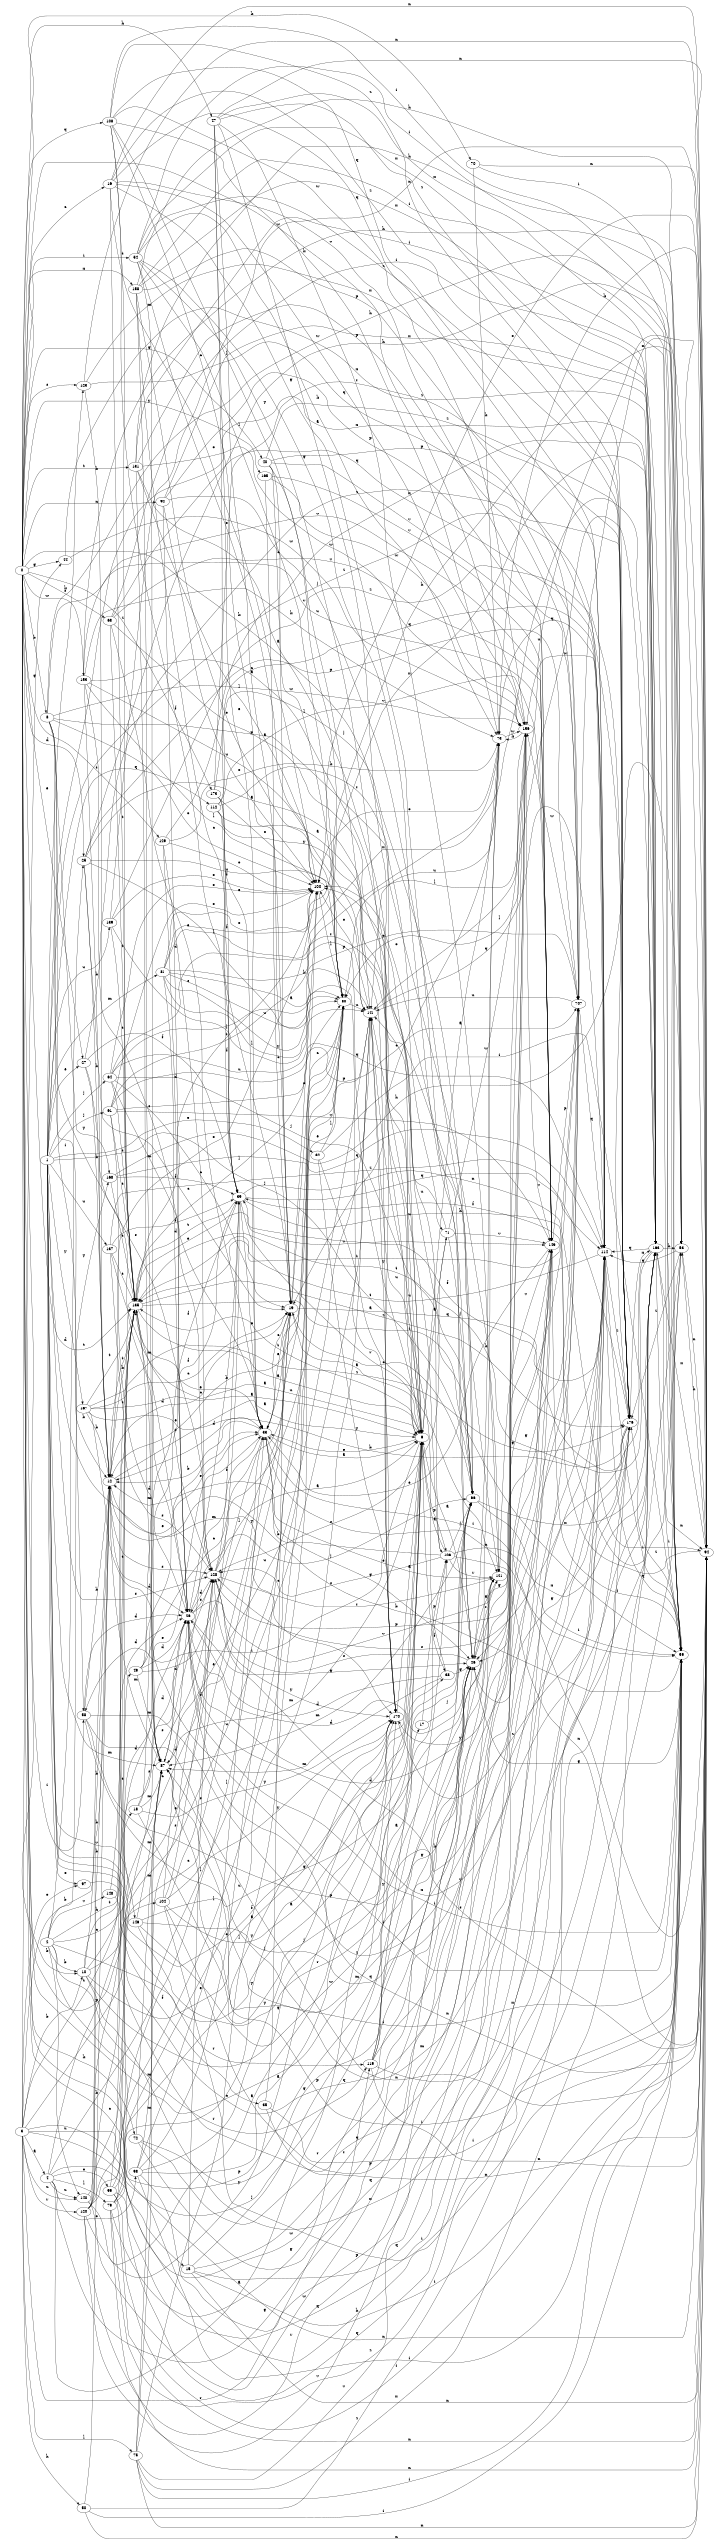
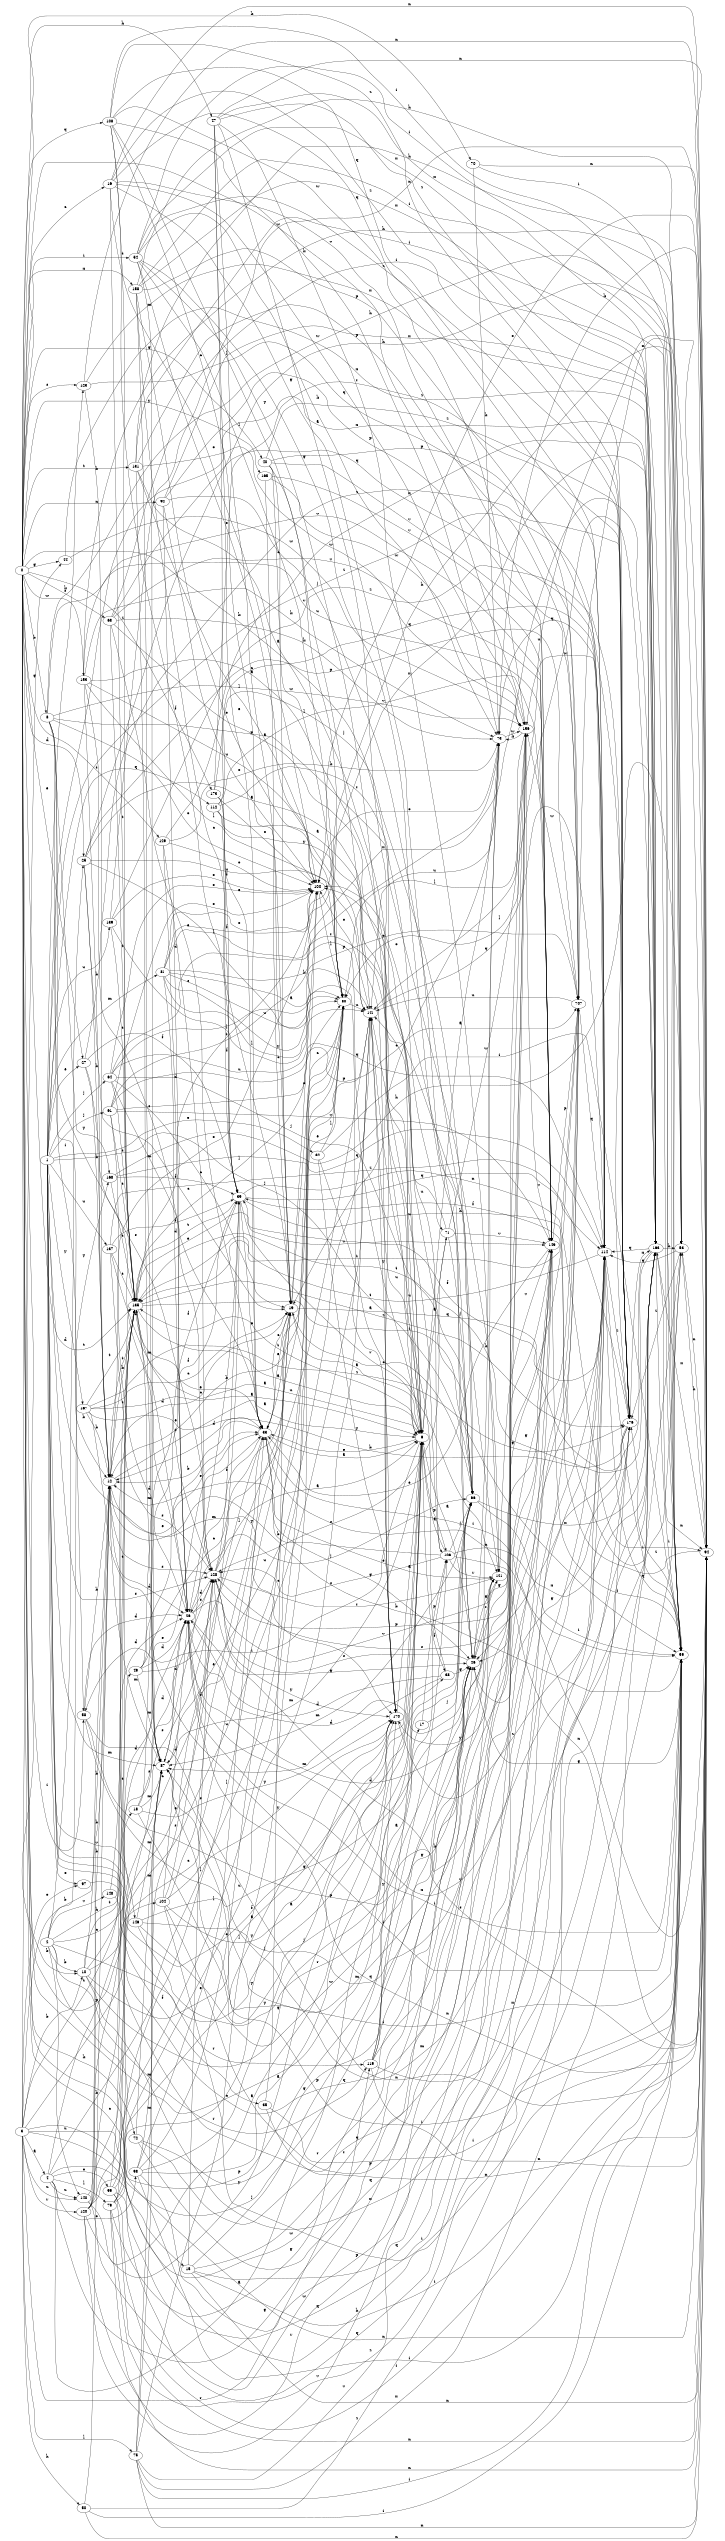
  strict digraph {
    rankdir=LR
    0
    8
    10
    15
    16
    17
    25
    27
    40
    44
    47
    54
    58
    68
    70
    71
    72
    92
    104
    106
    108
    n22 [label=123]
    129
    131
    135
    153
    156
    158
    165
    173
    128
    168
    12
    53
    100
    149
    163
    26
    6
    46
    141
    94
    114
    59
    121
    176
    66
    19
    80
    n50 [label=707]
    39
    33
    87
    170
    73
    1
    32
    35
    38
    61
    64
    81
    97
    112
    119
    137
    139
    146
    167
    2
    18
    49
    140
    148
    3
    4
    50
    75
    120
    79
    98
    99
    0 -> 8 [label=b]
    0 -> 10 [label=b]
    0 -> 15 [label=c]
    0 -> 16 [label=c]
    0 -> 17 [label=c]
    0 -> 25 [label=d]
    0 -> 27 [label=e]
    0 -> 40 [label=g]
    0 -> 44 [label=g]
    0 -> 47 [label=h]
    0 -> 54 [label=i]
    0 -> 58 [label=i]
    0 -> 68 [label=k]
    0 -> 70 [label=k]
    0 -> 71 [label=k]
    0 -> 72 [label=k]
    0 -> 92 [label=n]
    0 -> 104 [label=p]
    0 -> 106 [label=p]
    0 -> 108 [label=q]
    0 -> n22 [label=s]
    0 -> 129 [label=t]
    0 -> 131 [label=t]
    0 -> 135 [label=t]
    0 -> 153 [label=w]
    0 -> 156 [label=w]
    0 -> 158 [label=x]
    0 -> 165 [label=y]
    0 -> 173 [label=z]
    8 -> 58 [label=i]
    8 -> 106 [label=p]
    8 -> 156 [label=w]
    8 -> 128 [label=s]
    8 -> 168 [label=y]
    8 -> 12 [label=b]
    8 -> 53 [label=h]
    8 -> 100 [label=o]
    8 -> 149 [label=v]
    10 -> 135 [label=t]
    10 -> 12 [label=b]
    10 -> 163 [label=x]
    10 -> 26 [label=d]
    10 -> 6 [label=a]
    10 -> 46 [label=g]
    10 -> 141 [label=u]
    15 -> 106 [label=p]
    15 -> 128 [label=s]
    15 -> 94 [label=n]
    15 -> 114 [label=q]
    15 -> 59 [label=i]
    15 -> 121 [label=r]
    16 -> 135 [label=t]
    16 -> 156 [label=w]
    16 -> 100 [label=o]
    16 -> 149 [label=v]
    16 -> 46 [label=g]
    16 -> 94 [label=n]
    16 -> 114 [label=q]
    16 -> 176 [label=z]
    17 -> 106 [label=p]
    17 -> 66 [label=j]
    25 -> 12 [label=b]
    25 -> 53 [label=h]
    25 -> 6 [label=a]
    25 -> 141 [label=u]
    25 -> 19 [label=c]
    25 -> 80 [label=l]
    25 -> n50 [label=p]
    27 -> 12 [label=b]
    27 -> 26 [label=d]
    27 -> 176 [label=z]
    27 -> 39 [label=f]
    40 -> 149 [label=v]
    40 -> 141 [label=u]
    40 -> 176 [label=z]
    40 -> 19 [label=c]
    40 -> 80 [label=l]
    40 -> n50 [label=p]
    44 -> 156 [label=w]
    44 -> 163 [label=x]
    47 -> 163 [label=x]
    47 -> 6 [label=a]
    47 -> 94 [label=n]
    47 -> 121 [label=r]
    47 -> 176 [label=z]
    47 -> 19 [label=c]
    47 -> 39 [label=f]
    47 -> 33 [label=e]
    54 -> 100 [label=o]
    54 -> 163 [label=x]
    54 -> 46 [label=g]
    54 -> 59 [label=i]
    54 -> 176 [label=z]
    54 -> 80 [label=l]
    54 -> 87 [label=m]
    54 -> 170 [label=y]
    54 -> 73 [label=k]
    58 -> 12 [label=b]
    58 -> 26 [label=d]
    58 -> 94 [label=n]
    58 -> 59 [label=i]
-   58 -> 176 [label=z]
    58 -> n50 [label=p]
    68 -> 135 [label=t]
    68 -> 149 [label=v]
    68 -> 6 [label=a]
    68 -> 114 [label=q]
    68 -> 59 [label=i]
    68 -> 33 [label=e]
+   68 -> 73 [label=k]
    70 -> 94 [label=n]
    70 -> 59 [label=i]
    70 -> 73 [label=k]
    71 -> 156 [label=w]
    71 -> 128 [label=s]
    71 -> 100 [label=o]
    71 -> 149 [label=v]
    71 -> 66 [label=j]
    72 -> 46 [label=g]
    72 -> 114 [label=q]
    72 -> 121 [label=r]
    72 -> 87 [label=m]
    92 -> 100 [label=o]
    92 -> 163 [label=x]
    92 -> 26 [label=d]
    92 -> 66 [label=j]
    92 -> n50 [label=p]
    104 -> 26 [label=d]
    104 -> 6 [label=a]
    104 -> 59 [label=i]
    104 -> n50 [label=p]
    104 -> 39 [label=f]
    104 -> 33 [label=e]
    104 -> 170 [label=y]
    106 -> 128 [label=s]
    106 -> 12 [label=b]
    106 -> 163 [label=x]
    106 -> 6 [label=a]
    106 -> 141 [label=u]
    106 -> 94 [label=n]
    106 -> 121 [label=r]
    106 -> 66 [label=j]
    108 -> 135 [label=t]
    108 -> 156 [label=w]
    108 -> 114 [label=q]
    108 -> 59 [label=i]
    108 -> 176 [label=z]
    108 -> 19 [label=c]
    108 -> 80 [label=l]
    108 -> 39 [label=f]
    108 -> 73 [label=k]
    n22 -> 12 [label=b]
    n22 -> 163 [label=x]
    n22 -> 94 [label=n]
    n22 -> 114 [label=q]
    129 -> 128 [label=s]
    129 -> 100 [label=o]
    129 -> 163 [label=x]
    129 -> 26 [label=d]
    129 -> 73 [label=k]
    131 -> 156 [label=w]
    131 -> 53 [label=h]
    131 -> 6 [label=a]
    131 -> 59 [label=i]
    131 -> 80 [label=l]
    131 -> n50 [label=p]
    131 -> 87 [label=m]
    135 -> 12 [label=b]
    135 -> 149 [label=v]
    135 -> 26 [label=d]
    135 -> 6 [label=a]
    135 -> 59 [label=i]
    135 -> 176 [label=z]
    135 -> 80 [label=l]
    135 -> 33 [label=e]
    135 -> 87 [label=m]
    153 -> 128 [label=s]
    153 -> 12 [label=b]
    153 -> 53 [label=h]
    153 -> 149 [label=v]
    153 -> 6 [label=a]
    153 -> 141 [label=u]
    153 -> 80 [label=l]
    153 -> 73 [label=k]
    156 -> 149 [label=v]
    156 -> 46 [label=g]
    156 -> 80 [label=l]
    156 -> 170 [label=y]
    156 -> 73 [label=k]
    158 -> 53 [label=h]
    158 -> 100 [label=o]
    158 -> 163 [label=x]
    158 -> 59 [label=i]
    158 -> 19 [label=c]
    158 -> n50 [label=p]
    158 -> 87 [label=m]
    165 -> 156 [label=w]
    165 -> 149 [label=v]
    165 -> 19 [label=c]
    173 -> 100 [label=o]
    173 -> 176 [label=z]
    173 -> 66 [label=j]
    173 -> 39 [label=f]
    173 -> 33 [label=e]
    128 -> 135 [label=t]
    128 -> 149 [label=v]
    128 -> 26 [label=d]
    128 -> 6 [label=a]
    128 -> 141 [label=u]
    128 -> 121 [label=r]
    128 -> n50 [label=p]
    128 -> 39 [label=f]
    168 -> 135 [label=t]
    168 -> 53 [label=h]
    168 -> 114 [label=q]
    168 -> 39 [label=f]
    12 -> 135 [label=t]
    12 -> 128 [label=s]
    12 -> 100 [label=o]
    12 -> 26 [label=d]
    12 -> 6 [label=a]
    12 -> 19 [label=c]
    12 -> 87 [label=m]
    12 -> 170 [label=y]
    53 -> 94 [label=n]
    53 -> 114 [label=q]
    53 -> 176 [label=z]
    53 -> 87 [label=m]
    100 -> 135 [label=t]
    100 -> 80 [label=l]
    149 -> 26 [label=d]
    149 -> 46 [label=g]
    149 -> 59 [label=i]
    149 -> n50 [label=p]
    149 -> 33 [label=e]
    149 -> 87 [label=m]
    163 -> 135 [label=t]
    163 -> 53 [label=h]
    163 -> 94 [label=n]
    163 -> 114 [label=q]
    163 -> 59 [label=i]
    163 -> 80 [label=l]
    163 -> 39 [label=f]
    26 -> 128 [label=s]
    26 -> 163 [label=x]
    26 -> 46 [label=g]
    26 -> 94 [label=n]
    26 -> 59 [label=i]
    26 -> 66 [label=j]
    26 -> 170 [label=y]
    6 -> 58 [label=i]
    6 -> 71 [label=a]
    6 -> 106 [label=p]
    6 -> 135 [label=t]
    6 -> 141 [label=u]
    6 -> 33 [label=e]
    6 -> 87 [label=m]
    6 -> 38 [label=f]
    46 -> 128 [label=s]
    46 -> 26 [label=d]
    46 -> 6 [label=a]
    46 -> 121 [label=r]
    46 -> 73 [label=k]
    141 -> 100 [label=o]
    141 -> 114 [label=q]
    141 -> 33 [label=e]
    141 -> 170 [label=y]
    94 -> 128 [label=s]
    94 -> 53 [label=h]
    94 -> 100 [label=o]
    94 -> 163 [label=x]
    94 -> 141 [label=u]
    94 -> 39 [label=f]
    94 -> 73 [label=k]
    114 -> 135 [label=t]
    114 -> 156 [label=w]
    114 -> 59 [label=i]
    114 -> 176 [label=z]
    59 -> 12 [label=b]
    59 -> 46 [label=g]
    59 -> 114 [label=q]
    59 -> 176 [label=z]
    121 -> 149 [label=v]
    121 -> 46 [label=g]
    121 -> 33 [label=e]
    176 -> 128 [label=s]
    176 -> 12 [label=b]
    176 -> 163 [label=x]
    176 -> 46 [label=g]
    66 -> 100 [label=o]
    66 -> 163 [label=x]
    66 -> 141 [label=u]
    66 -> 59 [label=i]
    66 -> 19 [label=c]
    66 -> 87 [label=m]
    19 -> 100 [label=o]
    19 -> 6 [label=a]
    19 -> 114 [label=q]
    19 -> 33 [label=e]
    80 -> 12 [label=b]
    80 -> 141 [label=u]
    80 -> 19 [label=c]
    n50 -> 135 [label=t]
    n50 -> 156 [label=w]
    n50 -> 46 [label=g]
    n50 -> 141 [label=u]
    n50 -> 94 [label=n]
    n50 -> 114 [label=q]
    39 -> 135 [label=t]
    39 -> 53 [label=h]
    39 -> 26 [label=d]
    39 -> 94 [label=n]
    39 -> 114 [label=q]
    39 -> 121 [label=r]
    39 -> 33 [label=e]
    33 -> 12 [label=b]
    33 -> 6 [label=a]
    33 -> 46 [label=g]
    33 -> 94 [label=n]
    33 -> 59 [label=i]
    33 -> 19 [label=c]
    33 -> 87 [label=m]
    87 -> 26 [label=d]
    87 -> 141 [label=u]
    87 -> 59 [label=i]
    170 -> 6 [label=a]
    170 -> 176 [label=z]
    73 -> 156 [label=w]
    73 -> 100 [label=o]
    73 -> 6 [label=a]
    73 -> 141 [label=u]
    73 -> 114 [label=q]
    73 -> 19 [label=c]
    1 -> 27 [label=e]
    1 -> n22 [label=s]
    1 -> 128 [label=s]
    1 -> 163 [label=x]
    1 -> 176 [label=z]
    1 -> 66 [label=j]
    1 -> 33 [label=e]
    1 -> 87 [label=m]
    1 -> 32 [label=e]
    1 -> 35 [label=f]
    1 -> 38 [label=f]
    1 -> 61 [label=j]
    1 -> 64 [label=j]
    1 -> 81 [label=m]
    1 -> 97 [label=o]
    1 -> 112 [label=q]
    1 -> 119 [label=r]
    1 -> 137 [label=u]
    1 -> 139 [label=u]
    1 -> 146 [label=v]
    1 -> 167 [label=y]
    32 -> 6 [label=a]
    32 -> 59 [label=i]
    32 -> 80 [label=l]
    32 -> 170 [label=y]
    35 -> 94 [label=n]
    35 -> 59 [label=i]
    35 -> 19 [label=c]
    38 -> 26 [label=d]
    38 -> 46 [label=g]
    38 -> 141 [label=u]
    38 -> 87 [label=m]
    61 -> 135 [label=t]
    61 -> 100 [label=o]
    61 -> 149 [label=v]
    61 -> 26 [label=d]
    61 -> 114 [label=q]
    61 -> n50 [label=p]
    61 -> 73 [label=k]
    64 -> 135 [label=t]
    64 -> 100 [label=o]
    64 -> 163 [label=x]
    64 -> 141 [label=u]
    64 -> 66 [label=j]
    64 -> 19 [label=c]
    64 -> n50 [label=p]
    64 -> 33 [label=e]
    81 -> 53 [label=h]
    81 -> 100 [label=o]
    81 -> 163 [label=x]
    81 -> 26 [label=d]
    81 -> 6 [label=a]
    81 -> 141 [label=u]
    81 -> 121 [label=r]
    81 -> 80 [label=l]
    81 -> 170 [label=y]
    97 -> 114 [label=q]
    112 -> 149 [label=v]
    112 -> 6 [label=a]
    112 -> 114 [label=q]
    112 -> 121 [label=r]
    112 -> 39 [label=f]
    112 -> 170 [label=y]
    119 -> 149 [label=v]
    119 -> 163 [label=x]
    119 -> 6 [label=a]
    119 -> 46 [label=g]
    119 -> 94 [label=n]
    119 -> 170 [label=y]
    119 -> 73 [label=k]
    137 -> 135 [label=t]
    137 -> 128 [label=s]
    137 -> 6 [label=a]
    137 -> 176 [label=z]
    137 -> 39 [label=f]
    139 -> 135 [label=t]
    139 -> 100 [label=o]
    139 -> 94 [label=n]
    139 -> 176 [label=z]
    139 -> 80 [label=l]
    146 -> 156 [label=w]
    146 -> 46 [label=g]
    146 -> 114 [label=q]
    146 -> 121 [label=r]
    146 -> 87 [label=m]
    167 -> 135 [label=t]
    167 -> 12 [label=b]
    167 -> 6 [label=a]
    167 -> 59 [label=i]
    167 -> 176 [label=z]
    167 -> 19 [label=c]
    167 -> 33 [label=e]
    2 -> 10 [label=b]
    2 -> 25 [label=d]
    2 -> 168 [label=y]
    2 -> 94 [label=n]
    2 -> 66 [label=j]
    2 -> 119 [label=r]
    2 -> 18 [label=c]
    2 -> 49 [label=h]
    2 -> 140 [label=u]
    2 -> 148 [label=v]
    18 -> 26 [label=d]
    18 -> 66 [label=j]
    18 -> 39 [label=f]
    18 -> 87 [label=m]
    18 -> 170 [label=y]
    49 -> 26 [label=d]
    49 -> 19 [label=c]
    49 -> 80 [label=l]
    49 -> 39 [label=f]
    49 -> 33 [label=e]
    49 -> 87 [label=m]
    140 -> 156 [label=w]
    140 -> 12 [label=b]
    140 -> 6 [label=a]
    148 -> 135 [label=t]
    148 -> 114 [label=q]
    3 -> 10 [label=b]
    3 -> 44 [label=g]
    3 -> 135 [label=t]
    3 -> 12 [label=b]
    3 -> 53 [label=h]
    3 -> 114 [label=q]
    3 -> 66 [label=j]
    3 -> 19 [label=c]
    3 -> 97 [label=o]
    3 -> 119 [label=r]
    3 -> 140 [label=u]
    3 -> 4 [label=a]
    3 -> 50 [label=h]
    3 -> 75 [label=l]
    3 -> 120 [label=r]
    4 -> 156 [label=w]
    4 -> 6 [label=a]
    4 -> 46 [label=g]
    4 -> 80 [label=l]
    4 -> 33 [label=e]
    4 -> 140 [label=u]
    4 -> 79 [label=l]
    4 -> 98 [label=o]
    4 -> 99 [label=o]
    50 -> 12 [label=b]
    50 -> 94 [label=n]
    50 -> 59 [label=i]
    50 -> 176 [label=z]
    75 -> 128 [label=s]
    75 -> 149 [label=v]
    75 -> 163 [label=x]
    75 -> 94 [label=n]
    75 -> 59 [label=i]
    75 -> 80 [label=l]
    75 -> 87 [label=m]
    120 -> 128 [label=s]
    120 -> 12 [label=b]
    120 -> 149 [label=v]
    120 -> 26 [label=d]
    120 -> 121 [label=r]
    120 -> 19 [label=c]
    120 -> 80 [label=l]
    120 -> 33 [label=e]
    120 -> 170 [label=y]
    79 -> 135 [label=t]
    79 -> 128 [label=s]
    79 -> 46 [label=g]
    79 -> 141 [label=u]
    79 -> 94 [label=n]
    79 -> 176 [label=z]
    79 -> 170 [label=y]
    98 -> 100 [label=o]
    98 -> 6 [label=a]
    98 -> 59 [label=i]
    98 -> n50 [label=p]
    98 -> 33 [label=e]
    98 -> 87 [label=m]
    98 -> 170 [label=y]
    99 -> 135 [label=t]
    99 -> 94 [label=n]
    99 -> 114 [label=q]
    99 -> 59 [label=i]
    99 -> 80 [label=l]
    99 -> 170 [label=y]
  }
